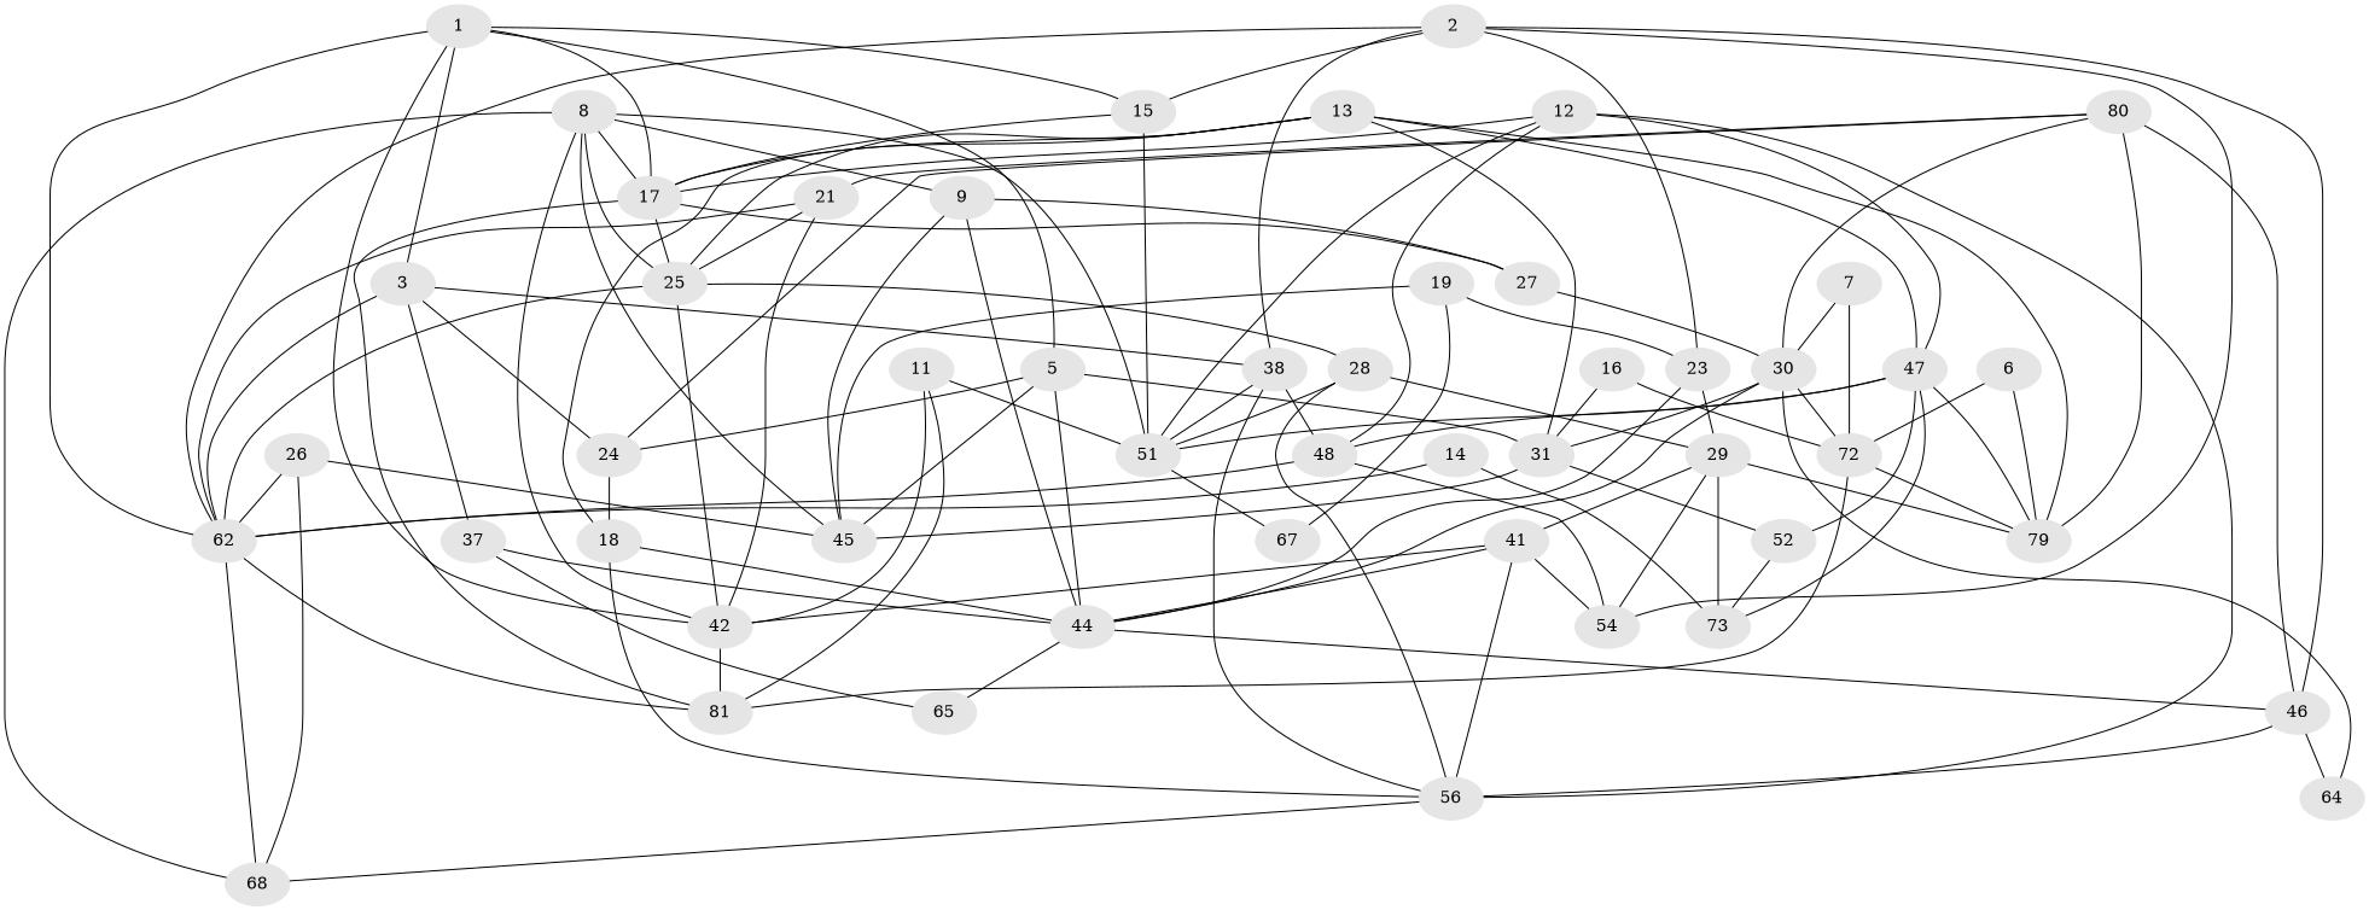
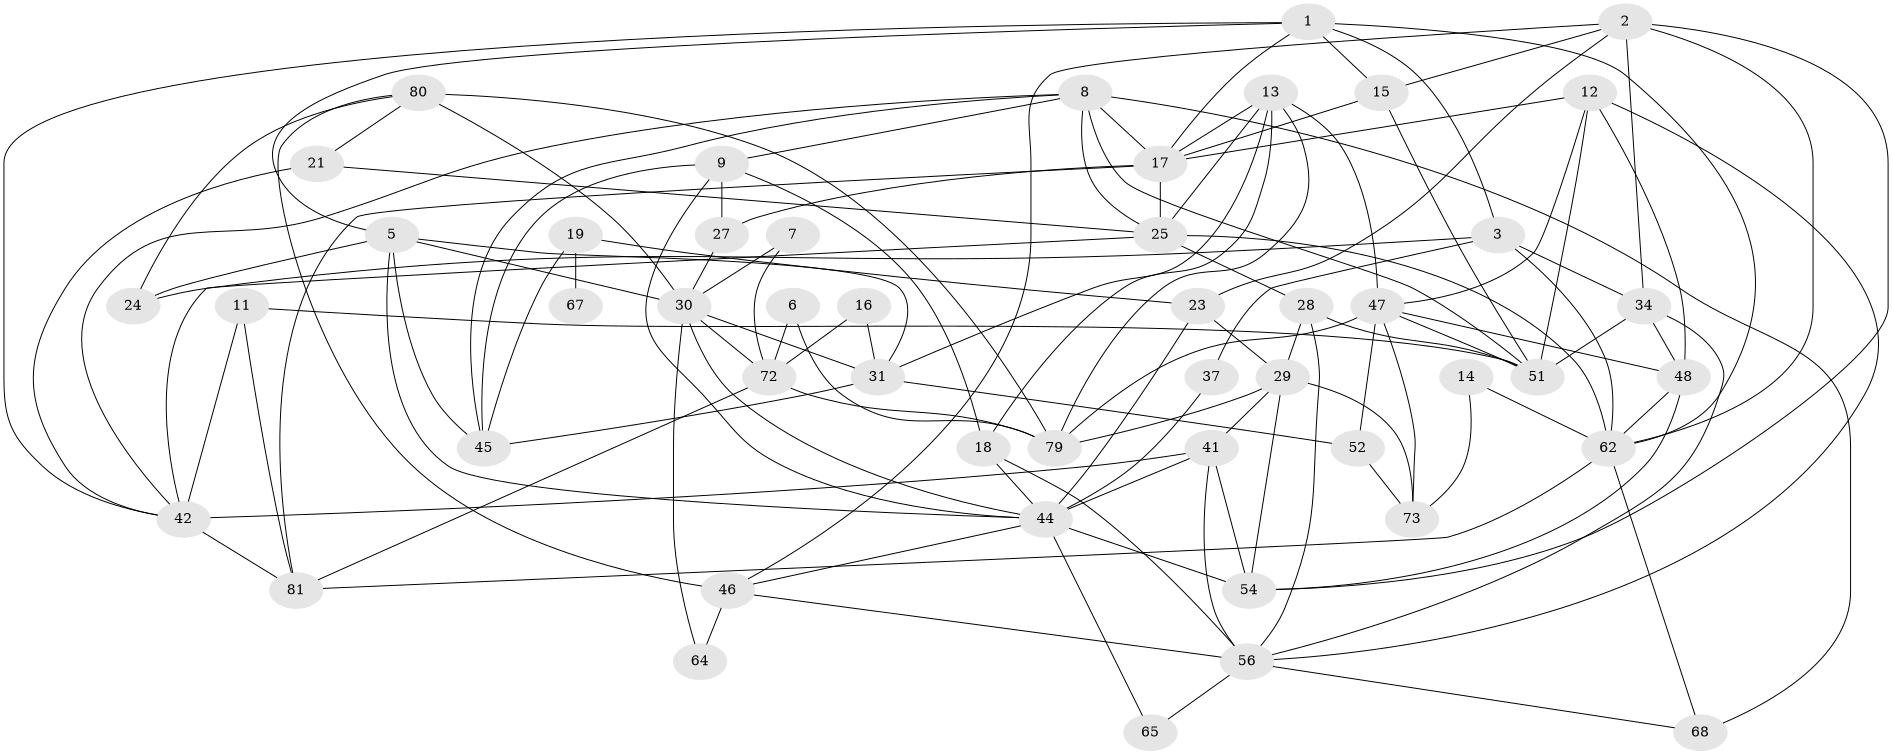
  graph {
    node [color=gray90 style=filled]
    1 [super="+4"]
    3 [super="+33"]
    5 [super="+22"]
    15
    17 [super="+36"]
    42 [super="+53"]
    62 [super="+66"]
-   38 [super="+58"]
+   38 [super="+58" label=34]
    24
    37
    30 [super="+39"]
    31 [super="+43"]
    44 [super="+49"]
    45 [super="+61"]
    51 [super="+76"]
    25 [super="+75"]
    27
    81
    68 [super="+69"]
    2 [super="+32"]
    23
    46 [super="+70"]
    54 [super="+55"]
    8 [super="+82"]
    9 [super="+35"]
    29 [super="+40"]
    48 [super="+52"]
    56 [super="+77"]
    64
    72 [super="+78"]
    n31 [label=52]
    65
    79 [super="+80"]
    6
    7
    18 [super="+59"]
    28
    67
    n39 [label=80 super="+20"]
    21
    11 [super="+50"]
    12 [super="+63"]
    47 [super="+71"]
    73 [super="+74"]
    13 [super="+60"]
    14
    16
    19
    41
-   26
    1 -- 3
    1 -- 5
    1 -- 15
    1 -- 17
    1 -- 42
    1 -- 62
    3 -- 62
    3 -- 38
    3 -- 24
    3 -- 37
    5 -- 24
+   5 -- 30
    5 -- 31
    5 -- 44
    5 -- 45
    15 -- 17
    15 -- 51
    17 -- 25
    17 -- 27
    17 -- 81
    42 -- 81
    62 -- 81
    62 -- 68
    38 -- 51
    38 -- 48
    38 -- 56
    37 -- 44
    30 -- 31
    30 -- 44
    30 -- 64
    30 -- 72
    31 -- 45
    31 -- n31
    44 -- 46
+   44 -- 54
    44 -- 65
-   51 -- 67
    25 -- 42
    25 -- 62
    25 -- 28
    27 -- 30
    2 -- 15
    2 -- 62
    2 -- 38
    2 -- 23
    2 -- 46
    2 -- 54
    23 -- 44
    23 -- 29
    46 -- 56
    46 -- 64
    8 -- 17
    8 -- 42
    8 -- 45
    8 -- 51
    8 -- 25
    8 -- 68
    8 -- 9
    9 -- 44
    9 -- 45
    9 -- 27
-   24 -- 18
+   9 -- 18
    29 -- 54
    29 -- 79
    29 -- 73 [weight=2]
    29 -- 41
    48 -- 62
    48 -- 54
    56 -- 68
-   37 -- 65
+   56 -- 65
    72 -- 81
    72 -- 79 [weight=2]
    n31 -- 73
    6 -- 72
    6 -- 79
    7 -- 30
    7 -- 72
    18 -- 44
    18 -- 56
    28 -- 51
    28 -- 29
    28 -- 56
    n39 -- 24
    n39 -- 30
    n39 -- 46
    n39 -- 79 [weight=2]
    n39 -- 21
    21 -- 42
-   21 -- 62
    21 -- 25
    11 -- 42
    11 -- 51
    11 -- 81
    12 -- 17
    12 -- 51 [weight=2]
    12 -- 48
    12 -- 56
    12 -- 47
    47 -- 51
    47 -- 48
    47 -- n31
    47 -- 79
    47 -- 73
    13 -- 17
    13 -- 31
    13 -- 25
    13 -- 79
    13 -- 18
    13 -- 47
    14 -- 62
    14 -- 73
    16 -- 31
    16 -- 72
    19 -- 45
    19 -- 23
    19 -- 67
    41 -- 42
    41 -- 44
    41 -- 54
    41 -- 56
-   26 -- 62
-   26 -- 45
-   26 -- 68
  }
